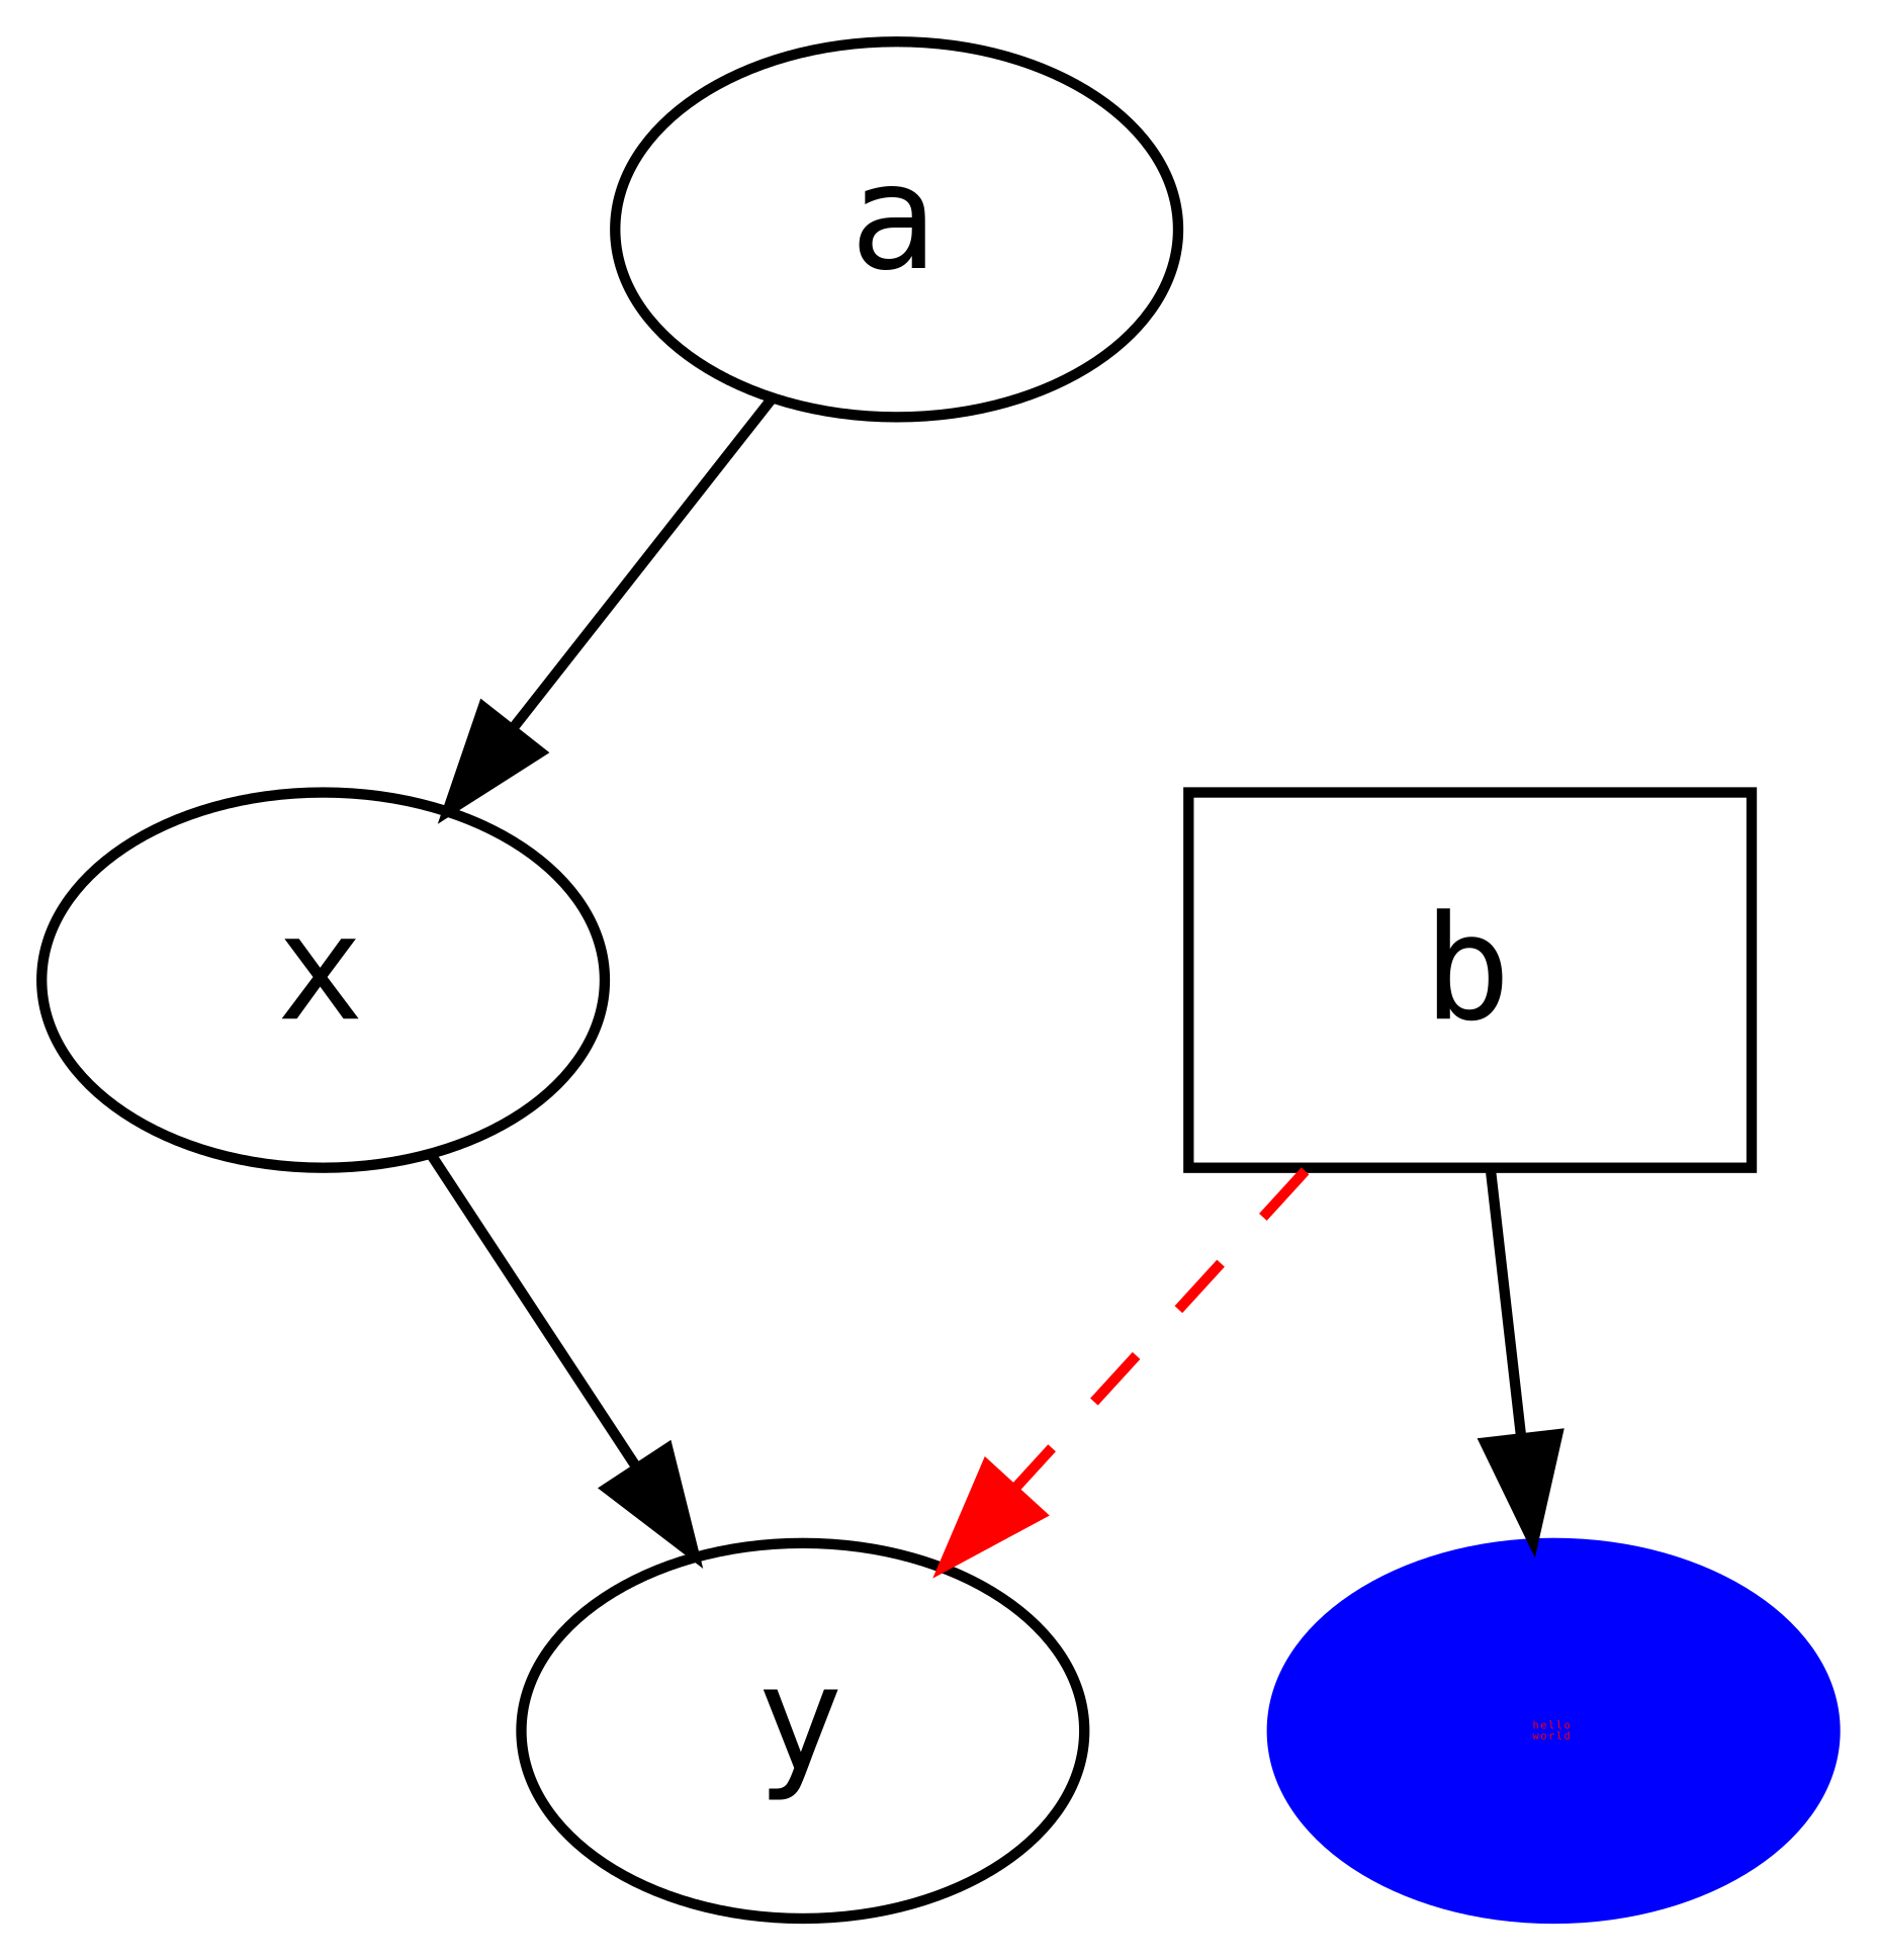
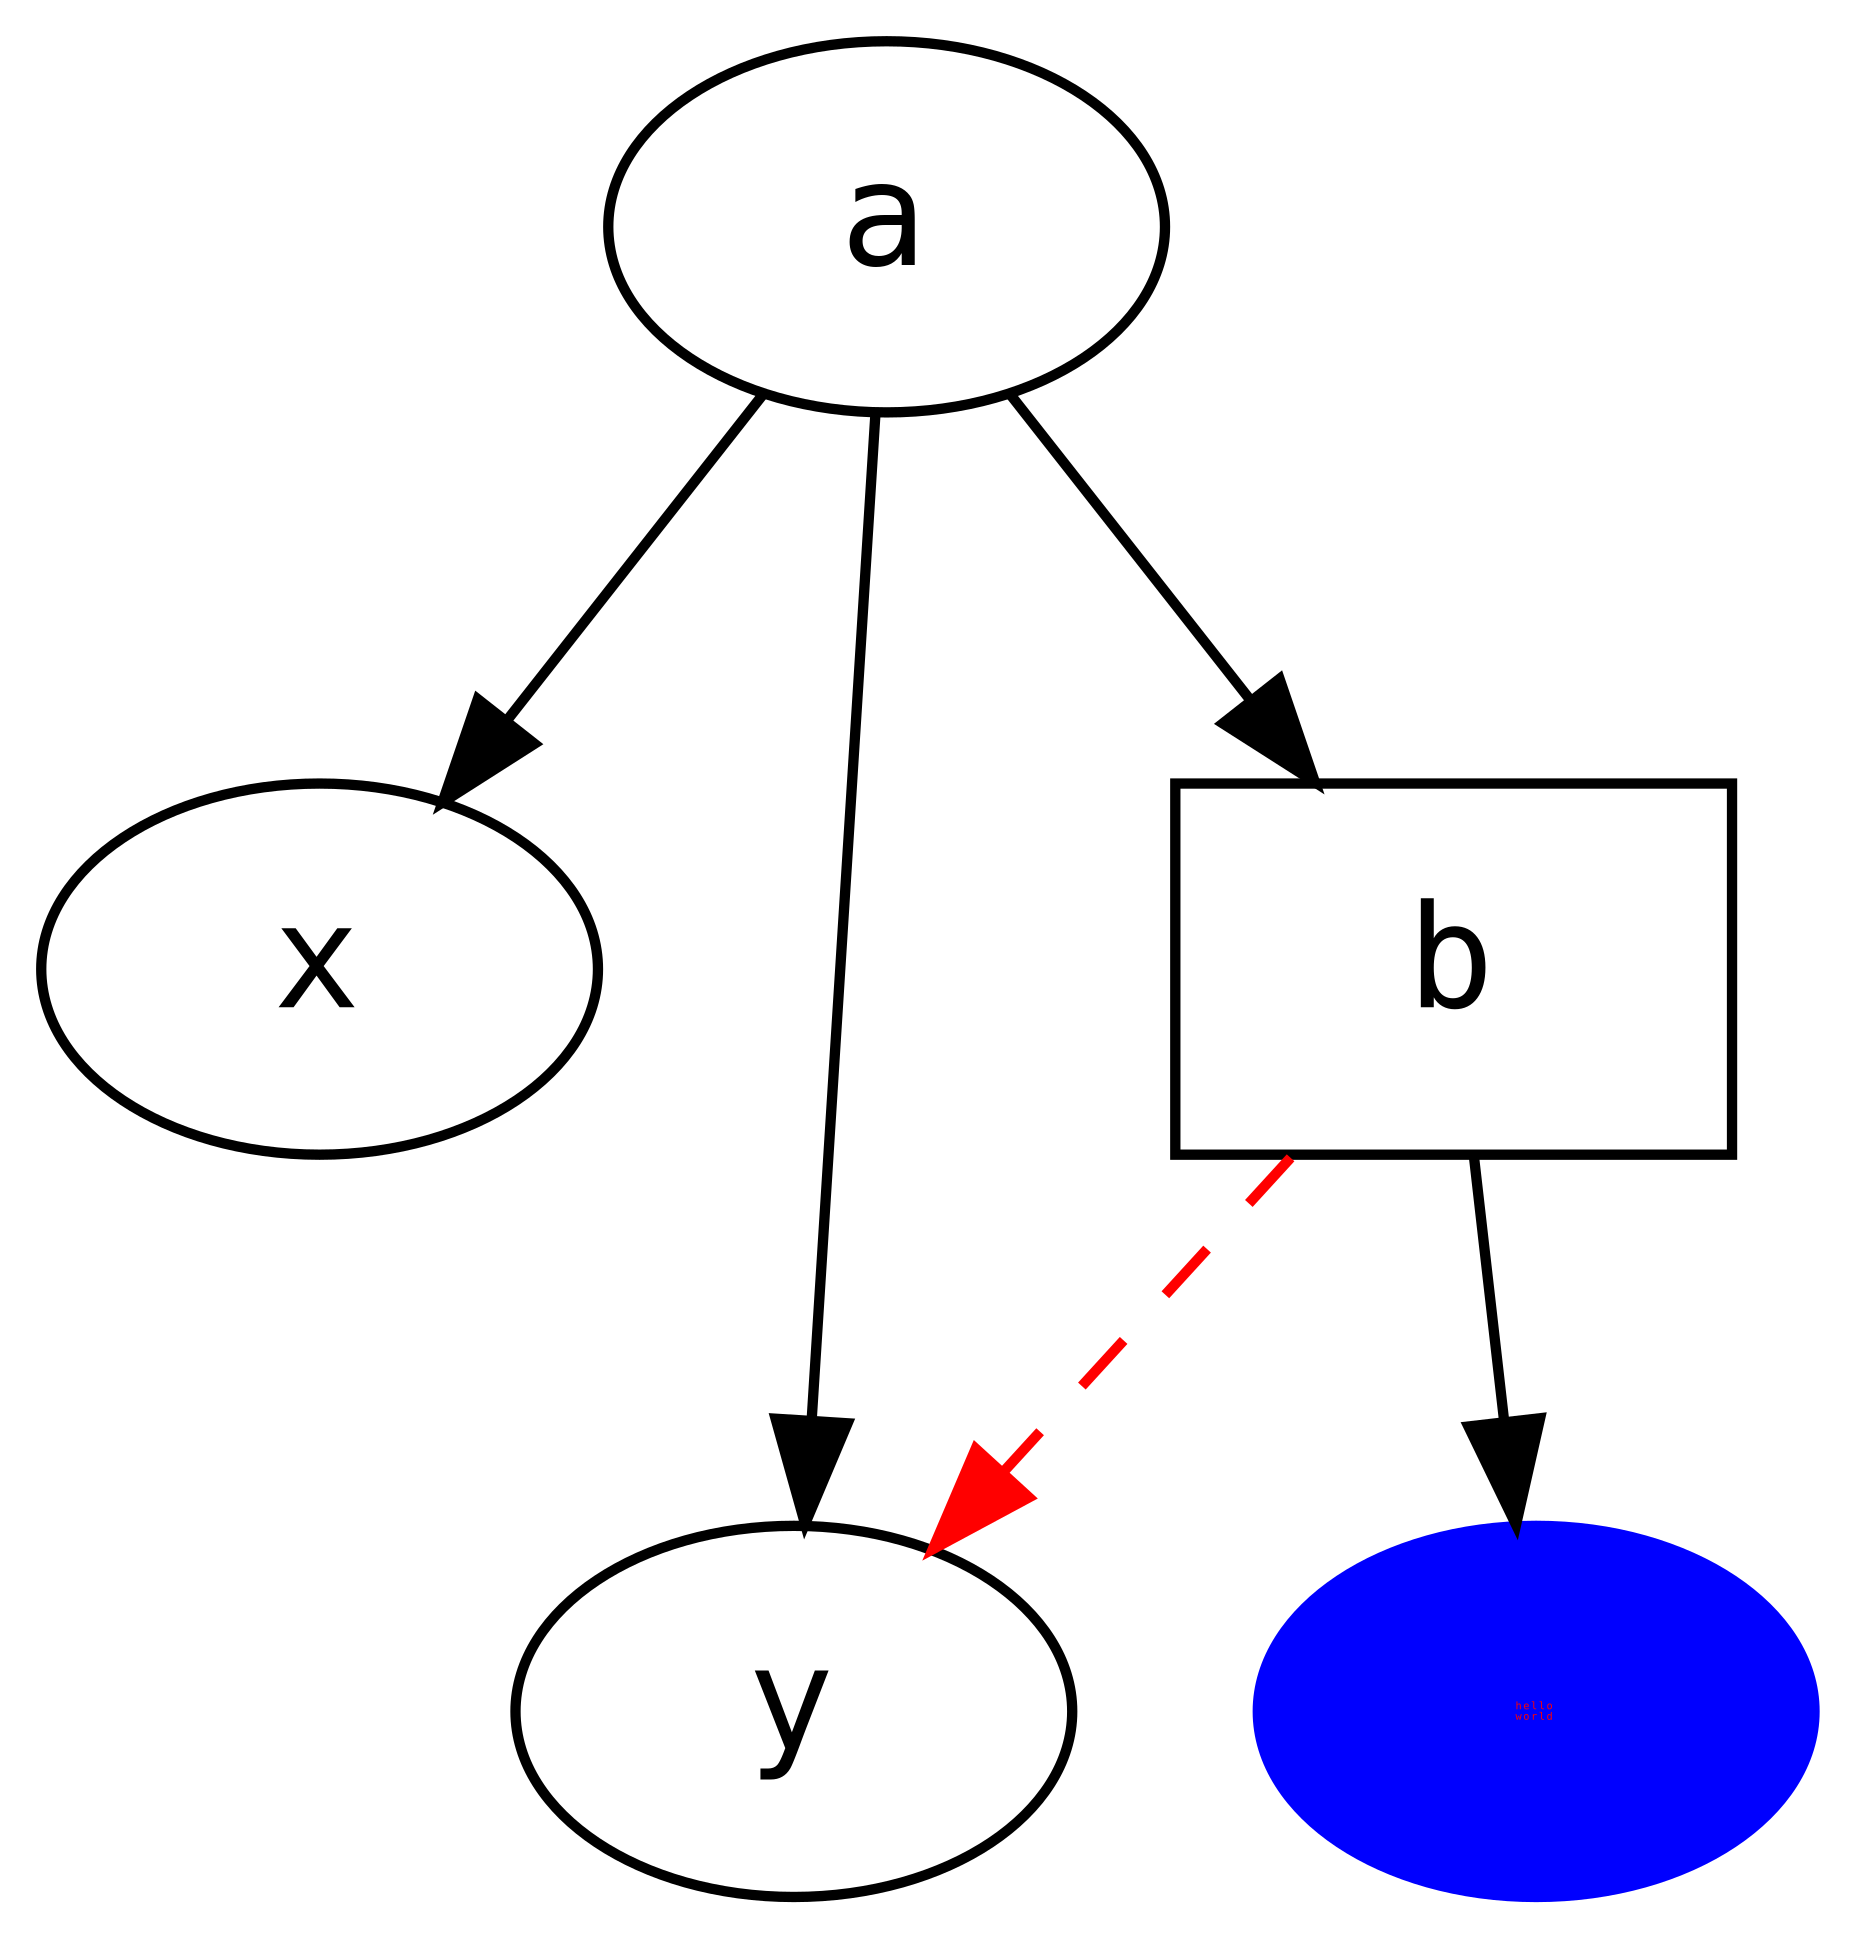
  digraph {
    fontname="DejaVu Sans Mono"
    node [fontname="DejaVu Sans Mono"]
    edge [fontname="DejaVu Sans Mono"]
    b [shape=box]
    x
    y
    n4 [color=blue fontcolor=red fontsize=-922 label="hello\nworld" style=filled]
    a
    subgraph sub_1 {
      rank=same
      b
      x
    }
    b -> y [color=red style=dashed]
    b -> n4
+   a -> b
    a -> x
-   x -> y
+   a -> y
  }
